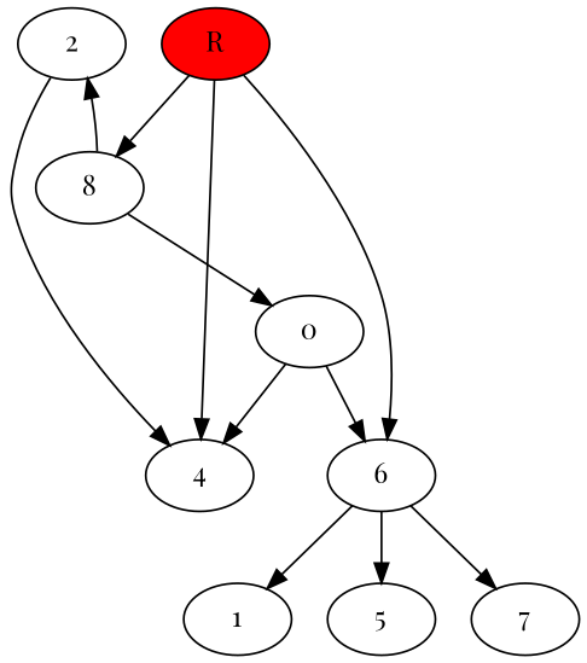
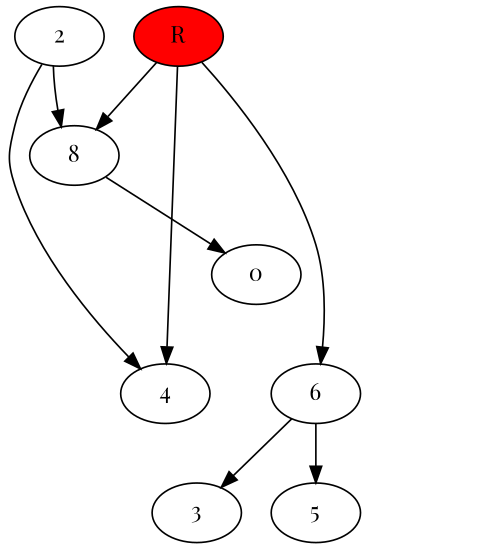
  digraph {
    fontname="Playfair Display"
    node [fontname="Playfair Display"]
    edge [fontname="Playfair Display"]
    n1 [label=0]
    4
    6
-   3 [label=1]
+   3
    5
-   7
    2
    8
    R [fillcolor="#ff0000" style=filled]
-   n1 -> 4
-   n1 -> 6
    6 -> 3
    6 -> 5
-   6 -> 7
    2 -> 4
-   8 -> 2
+   2 -> 8
    8 -> n1
    R -> 4
    R -> 6
    R -> 8
  }
